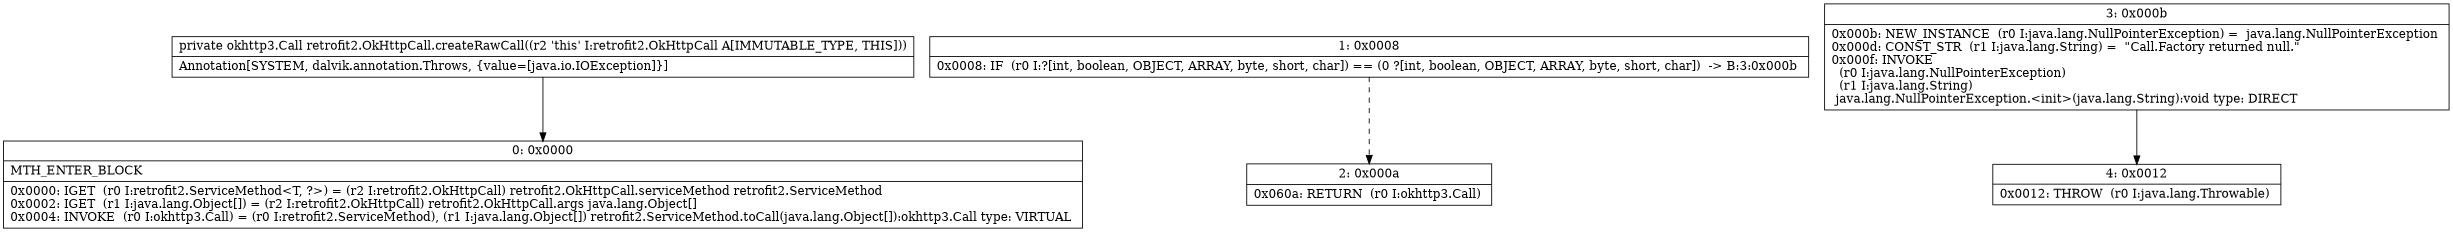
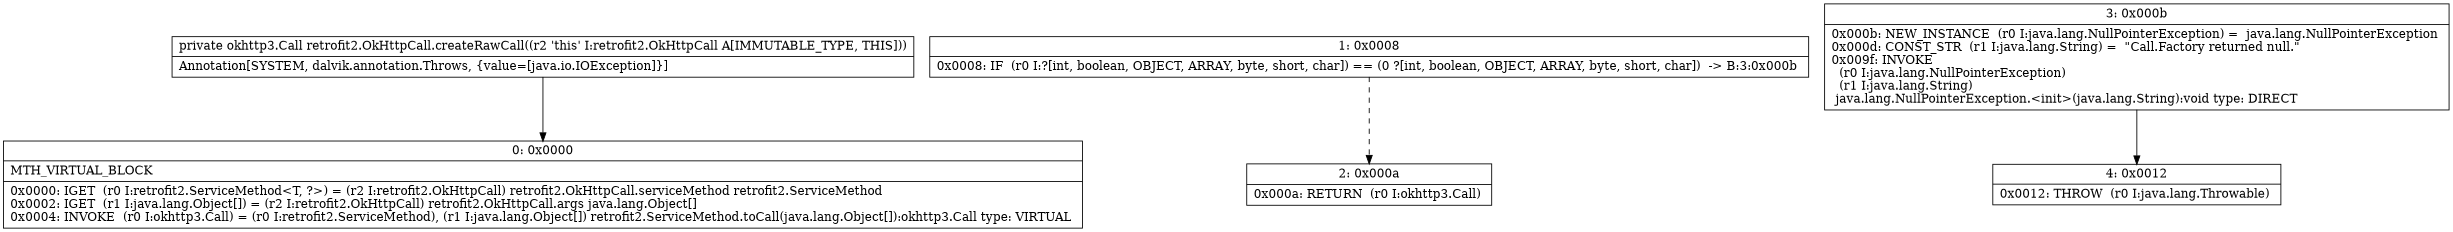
  digraph {
    node [shape=record]
-   n1 [label="{0\:\ 0x0000|MTH_ENTER_BLOCK\l|0x0000: IGET  (r0 I:retrofit2.ServiceMethod\<T, ?\>) = (r2 I:retrofit2.OkHttpCall) retrofit2.OkHttpCall.serviceMethod retrofit2.ServiceMethod \l0x0002: IGET  (r1 I:java.lang.Object[]) = (r2 I:retrofit2.OkHttpCall) retrofit2.OkHttpCall.args java.lang.Object[] \l0x0004: INVOKE  (r0 I:okhttp3.Call) = (r0 I:retrofit2.ServiceMethod), (r1 I:java.lang.Object[]) retrofit2.ServiceMethod.toCall(java.lang.Object[]):okhttp3.Call type: VIRTUAL \l}"]
+   n1 [label="{0\:\ 0x0000|MTH_VIRTUAL_BLOCK\l|0x0000: IGET  (r0 I:retrofit2.ServiceMethod\<T, ?\>) = (r2 I:retrofit2.OkHttpCall) retrofit2.OkHttpCall.serviceMethod retrofit2.ServiceMethod \l0x0002: IGET  (r1 I:java.lang.Object[]) = (r2 I:retrofit2.OkHttpCall) retrofit2.OkHttpCall.args java.lang.Object[] \l0x0004: INVOKE  (r0 I:okhttp3.Call) = (r0 I:retrofit2.ServiceMethod), (r1 I:java.lang.Object[]) retrofit2.ServiceMethod.toCall(java.lang.Object[]):okhttp3.Call type: VIRTUAL \l}"]
    n2 [label="{1\:\ 0x0008|0x0008: IF  (r0 I:?[int, boolean, OBJECT, ARRAY, byte, short, char]) == (0 ?[int, boolean, OBJECT, ARRAY, byte, short, char])  \-\> B:3:0x000b \l}"]
-   n3 [label="{2\:\ 0x000a|0x060a: RETURN  (r0 I:okhttp3.Call) \l}"]
-   n4 [label="{3\:\ 0x000b|0x000b: NEW_INSTANCE  (r0 I:java.lang.NullPointerException) =  java.lang.NullPointerException \l0x000d: CONST_STR  (r1 I:java.lang.String) =  \"Call.Factory returned null.\" \l0x000f: INVOKE  \l  (r0 I:java.lang.NullPointerException)\l  (r1 I:java.lang.String)\l java.lang.NullPointerException.\<init\>(java.lang.String):void type: DIRECT \l}"]
+   n3 [label="{2\:\ 0x000a|0x000a: RETURN  (r0 I:okhttp3.Call) \l}"]
+   n4 [label="{3\:\ 0x000b|0x000b: NEW_INSTANCE  (r0 I:java.lang.NullPointerException) =  java.lang.NullPointerException \l0x000d: CONST_STR  (r1 I:java.lang.String) =  \"Call.Factory returned null.\" \l0x009f: INVOKE  \l  (r0 I:java.lang.NullPointerException)\l  (r1 I:java.lang.String)\l java.lang.NullPointerException.\<init\>(java.lang.String):void type: DIRECT \l}"]
    n5 [label="{4\:\ 0x0012|0x0012: THROW  (r0 I:java.lang.Throwable) \l}"]
    n6 [label="{private okhttp3.Call retrofit2.OkHttpCall.createRawCall((r2 'this' I:retrofit2.OkHttpCall A[IMMUTABLE_TYPE, THIS]))  | Annotation[SYSTEM, dalvik.annotation.Throws, \{value=[java.io.IOException]\}]\l}"]
    n2 -> n3 [style=dashed]
    n4 -> n5
    n6 -> n1
  }
